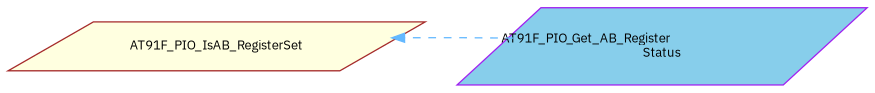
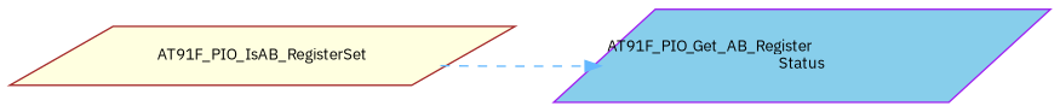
  digraph {
    rankdir=LR
    fontname="IBM Plex Sans"
    node [fontname="IBM Plex Sans" fontsize=10 shape=parallelogram style=filled]
    n1 [color=brown fillcolor=lightyellow fontcolor=black height=0.2 label=AT91F_PIO_IsAB_RegisterSet width=0.4]
    n2 [color=purple fillcolor=skyblue height=0.2 label="AT91F_PIO_Get_AB_Register\lStatus" width=0.4]
-   n2 -> n1 [color=steelblue1 fontname="IBM Plex Sans" fontsize=10 labelfontname=Helvetica labelfontsize=10 style=dashed]
+   n1 -> n2 [color=steelblue1 fontname="IBM Plex Sans" fontsize=10 labelfontname=Helvetica labelfontsize=10 style=dashed]
  }
